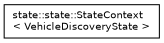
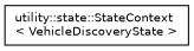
  digraph {
    rankdir=LR
-   n1 [color=black fillcolor=white fontname=Helvetica fontsize=10 height=0.2 label="state::state::StateContext\l\< VehicleDiscoveryState \>" shape=record style=filled width=0.4]
+   n1 [color=black fillcolor=white fontname=Helvetica fontsize=10 height=0.2 label="utility::state::StateContext\l\< VehicleDiscoveryState \>" shape=record style=filled width=0.4]
  }
